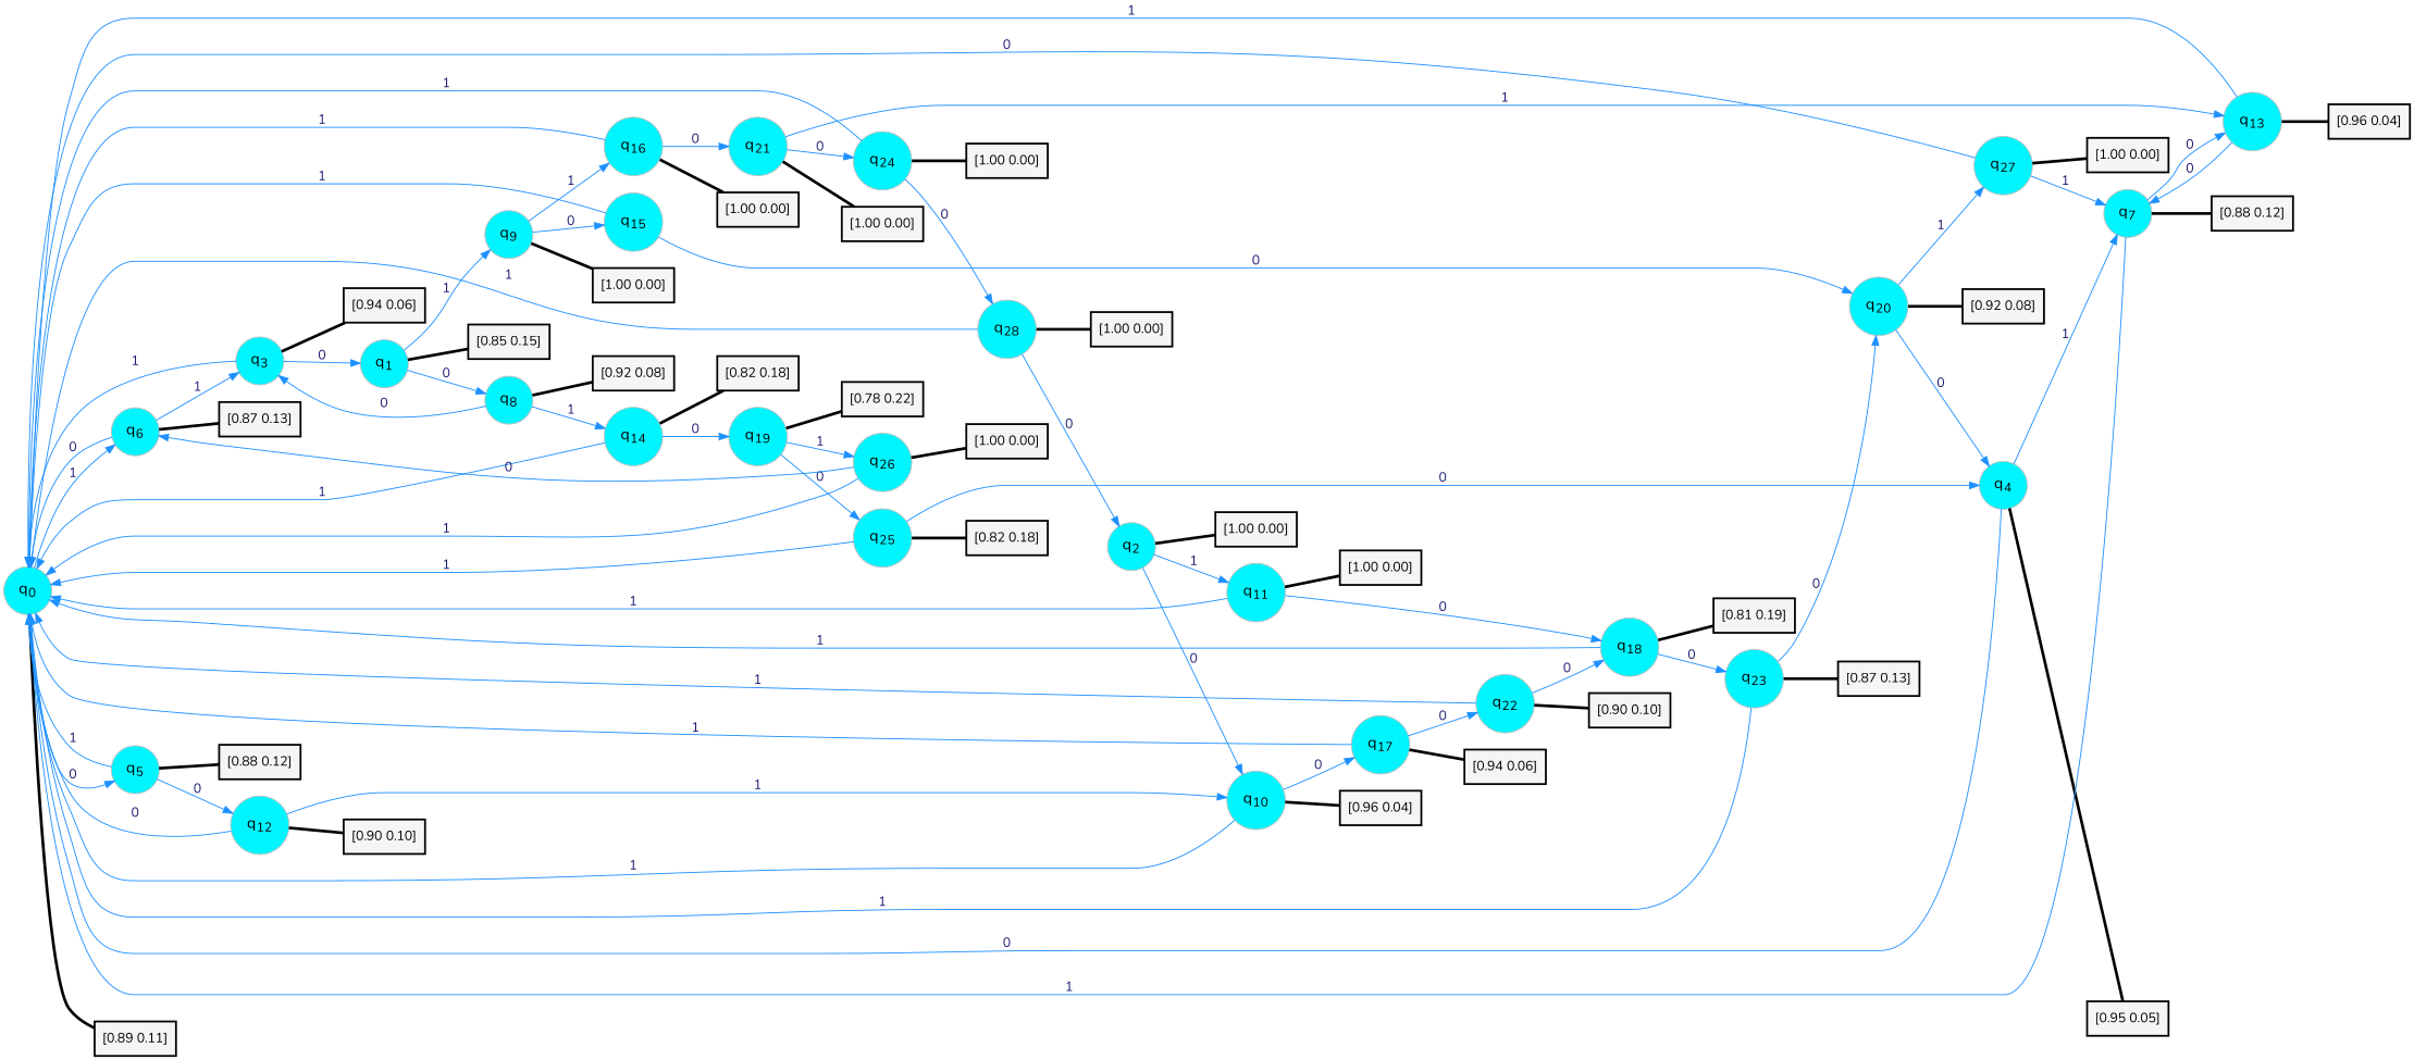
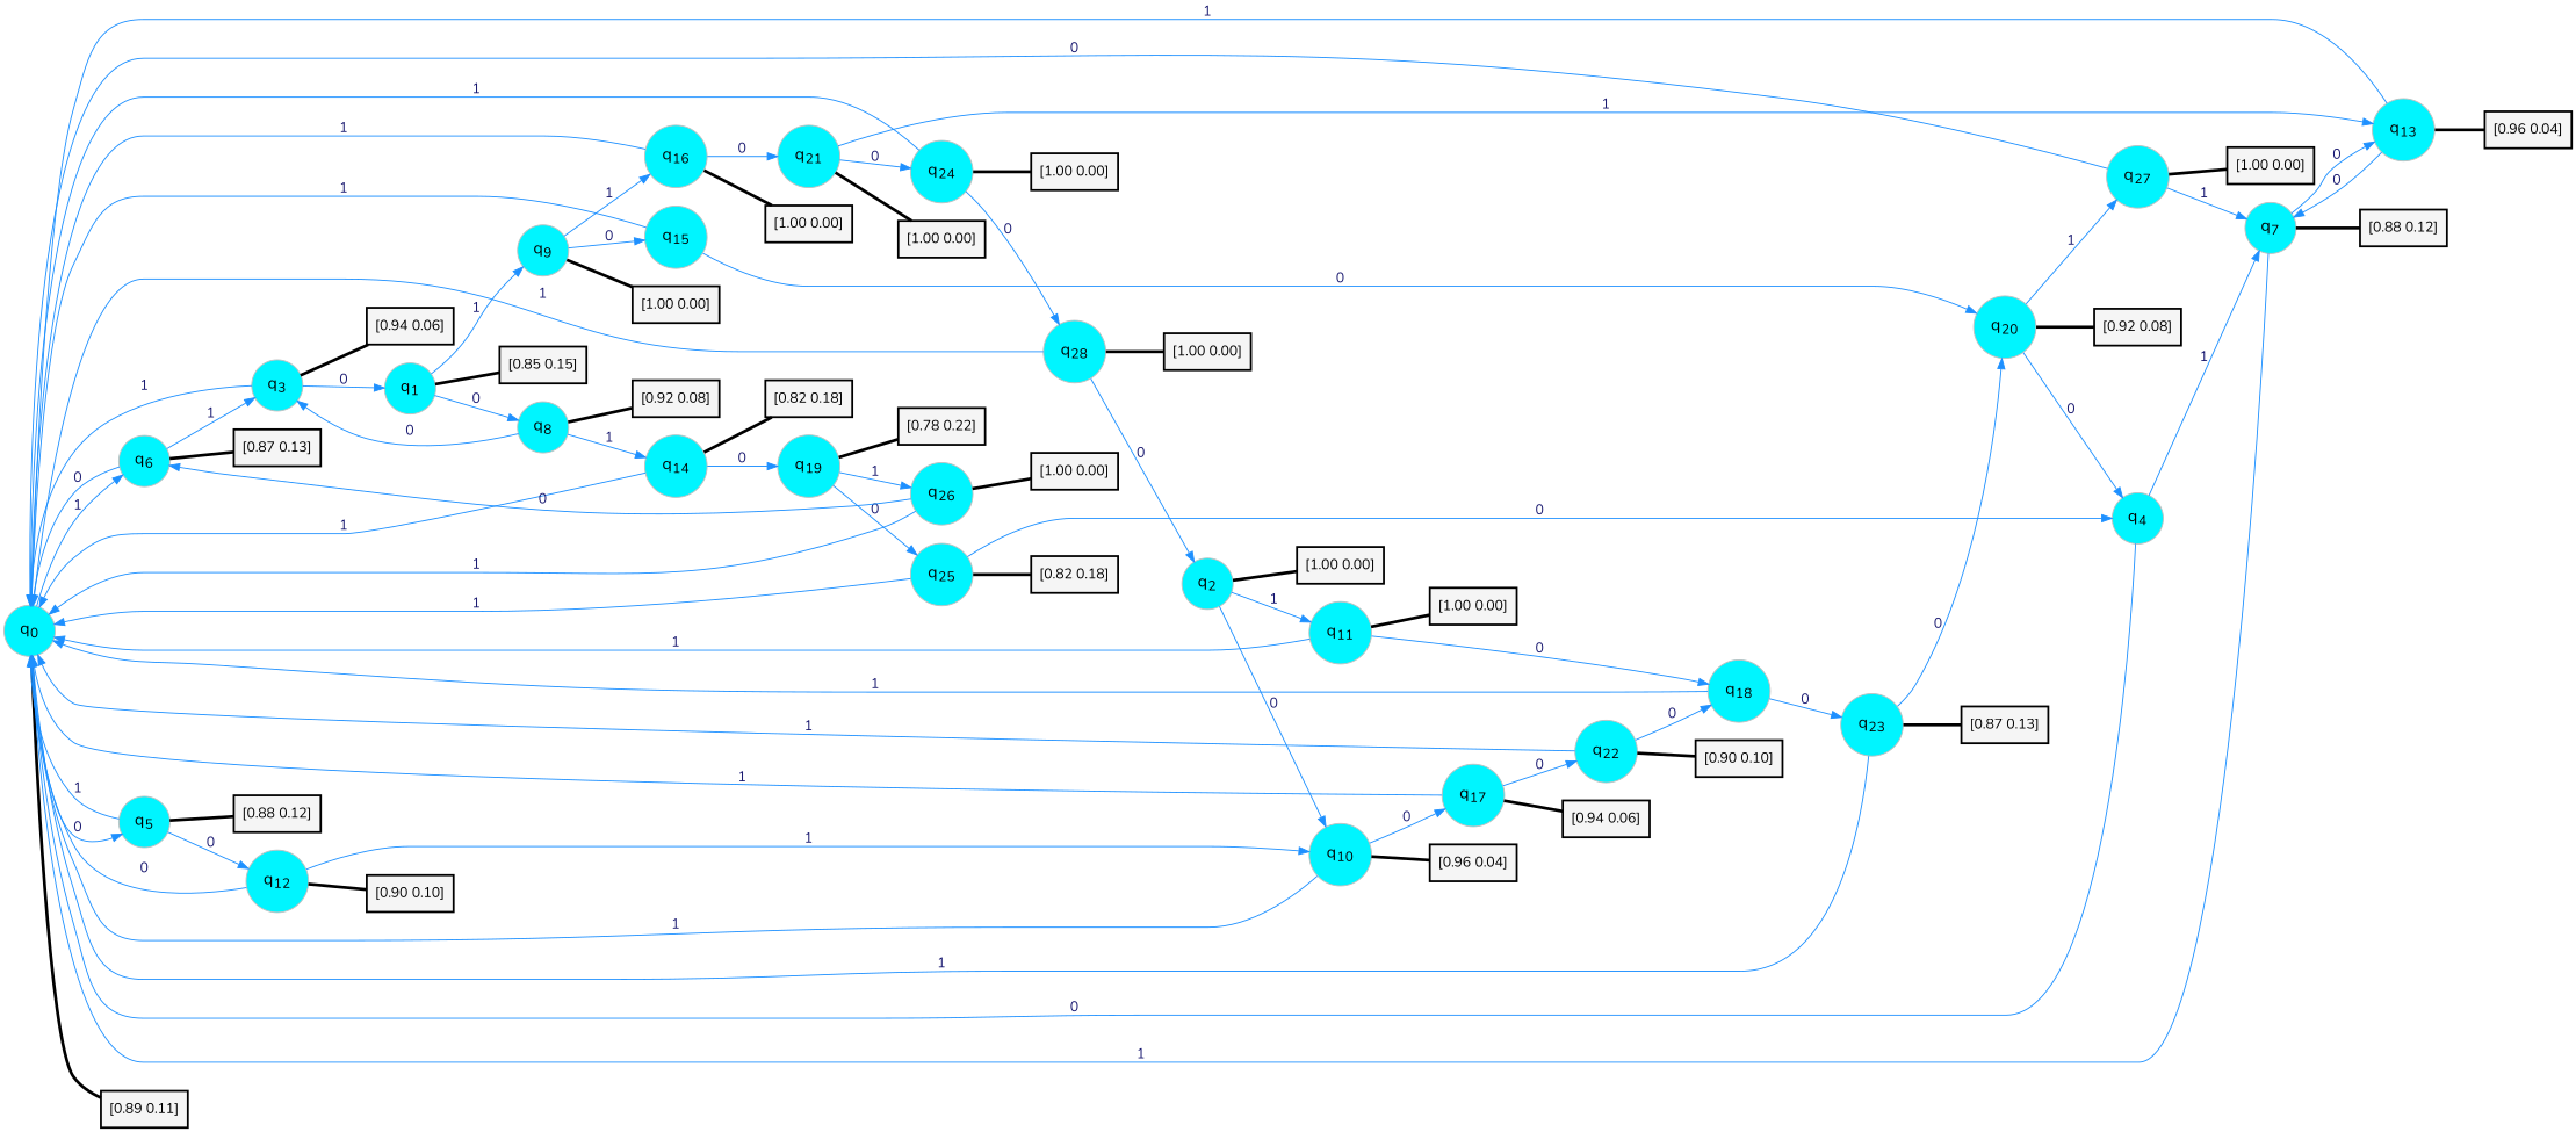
  digraph {
    fontname=Nunito
    rankdir=LR
    node [color=gray fillcolor=turquoise1 fontcolor=black fontname=Nunito fontsize=16 fontweight=bold shape=circle style=filled]
    edge [arrowsize=1 color=dodgerblue1 fontcolor=midnightblue fontname=Nunito fontweight=bold penwidth=1 style=solid weight=20]
    n1 [label=<q<SUB>0</SUB>>]
    n2 [label=<q<SUB>5</SUB>>]
    n3 [label=<q<SUB>6</SUB>>]
    n4 [color=black fillcolor=whitesmoke fontsize=14 label="[0.89 0.11]" penwidth=2 shape=box]
    n5 [label=<q<SUB>12</SUB>>]
    n6 [color=black fillcolor=whitesmoke fontsize=14 label="[0.88 0.12]" penwidth=2 shape=box]
    n7 [label=<q<SUB>3</SUB>>]
    n8 [color=black fillcolor=whitesmoke fontsize=14 label="[0.87 0.13]" penwidth=2 shape=box]
    n9 [label=<q<SUB>1</SUB>>]
    n10 [label=<q<SUB>8</SUB>>]
    n11 [label=<q<SUB>9</SUB>>]
    n12 [color=black fillcolor=whitesmoke fontsize=14 label="[0.85 0.15]" penwidth=2 shape=box]
    n13 [label=<q<SUB>14</SUB>>]
    n14 [color=black fillcolor=whitesmoke fontsize=14 label="[0.92 0.08]" penwidth=2 shape=box]
    n15 [label=<q<SUB>15</SUB>>]
    n16 [label=<q<SUB>16</SUB>>]
    n17 [color=black fillcolor=whitesmoke fontsize=14 label="[1.00 0.00]" penwidth=2 shape=box]
    n18 [label=<q<SUB>2</SUB>>]
    n19 [label=<q<SUB>10</SUB>>]
    n20 [label=<q<SUB>11</SUB>>]
    n21 [color=black fillcolor=whitesmoke fontsize=14 label="[1.00 0.00]" penwidth=2 shape=box]
    n22 [label=<q<SUB>17</SUB>>]
    n23 [color=black fillcolor=whitesmoke fontsize=14 label="[0.96 0.04]" penwidth=2 shape=box]
    n24 [label=<q<SUB>18</SUB>>]
    n25 [color=black fillcolor=whitesmoke fontsize=14 label="[1.00 0.00]" penwidth=2 shape=box]
    n26 [color=black fillcolor=whitesmoke fontsize=14 label="[0.94 0.06]" penwidth=2 shape=box]
    n27 [label=<q<SUB>4</SUB>>]
    n28 [label=<q<SUB>7</SUB>>]
-   n29 [color=black fillcolor=whitesmoke fontsize=14 label="[0.95 0.05]" penwidth=2 shape=box]
    n30 [label=<q<SUB>13</SUB>>]
    n31 [color=black fillcolor=whitesmoke fontsize=14 label="[0.88 0.12]" penwidth=2 shape=box]
    n32 [color=black fillcolor=whitesmoke fontsize=14 label="[0.90 0.10]" penwidth=2 shape=box]
    n33 [color=black fillcolor=whitesmoke fontsize=14 label="[0.96 0.04]" penwidth=2 shape=box]
    n34 [label=<q<SUB>19</SUB>>]
    n35 [color=black fillcolor=whitesmoke fontsize=14 label="[0.82 0.18]" penwidth=2 shape=box]
    n36 [label=<q<SUB>20</SUB>>]
    n37 [label=<q<SUB>21</SUB>>]
    n38 [color=black fillcolor=whitesmoke fontsize=14 label="[1.00 0.00]" penwidth=2 shape=box]
    n39 [label=<q<SUB>22</SUB>>]
    n40 [color=black fillcolor=whitesmoke fontsize=14 label="[0.94 0.06]" penwidth=2 shape=box]
    n41 [label=<q<SUB>23</SUB>>]
-   n42 [color=black fillcolor=whitesmoke fontsize=14 label="[0.81 0.19]" penwidth=2 shape=box]
    n43 [label=<q<SUB>25</SUB>>]
    n44 [label=<q<SUB>26</SUB>>]
    n45 [color=black fillcolor=whitesmoke fontsize=14 label="[0.78 0.22]" penwidth=2 shape=box]
    n46 [label=<q<SUB>27</SUB>>]
    n47 [color=black fillcolor=whitesmoke fontsize=14 label="[0.92 0.08]" penwidth=2 shape=box]
    n48 [label=<q<SUB>24</SUB>>]
    n49 [color=black fillcolor=whitesmoke fontsize=14 label="[1.00 0.00]" penwidth=2 shape=box]
    n50 [color=black fillcolor=whitesmoke fontsize=14 label="[0.90 0.10]" penwidth=2 shape=box]
    n51 [color=black fillcolor=whitesmoke fontsize=14 label="[0.87 0.13]" penwidth=2 shape=box]
    n52 [color=black fillcolor=whitesmoke fontsize=14 label="[0.82 0.18]" penwidth=2 shape=box]
    n53 [color=black fillcolor=whitesmoke fontsize=14 label="[1.00 0.00]" penwidth=2 shape=box]
    n54 [color=black fillcolor=whitesmoke fontsize=14 label="[1.00 0.00]" penwidth=2 shape=box]
    n55 [label=<q<SUB>28</SUB>>]
    n56 [color=black fillcolor=whitesmoke fontsize=14 label="[1.00 0.00]" penwidth=2 shape=box]
    n57 [color=black fillcolor=whitesmoke fontsize=14 label="[1.00 0.00]" penwidth=2 shape=box]
    n1 -> n2 [label=0]
    n1 -> n3 [label=1]
    n1 -> n4 [arrowhead=none color=black penwidth=3]
    n2 -> n1 [label=1]
    n2 -> n5 [label=0]
    n2 -> n6 [arrowhead=none color=black penwidth=3]
    n3 -> n1 [label=0]
    n3 -> n7 [label=1]
    n3 -> n8 [arrowhead=none color=black penwidth=3]
    n5 -> n1 [label=0]
    n5 -> n19 [label=1]
    n5 -> n32 [arrowhead=none color=black penwidth=3]
    n7 -> n1 [label=1]
    n7 -> n9 [label=0]
    n7 -> n26 [arrowhead=none color=black penwidth=3]
    n9 -> n10 [label=0]
    n9 -> n11 [label=1]
    n9 -> n12 [arrowhead=none color=black penwidth=3]
    n10 -> n7 [label=0]
    n10 -> n13 [label=1]
    n10 -> n14 [arrowhead=none color=black penwidth=3]
    n11 -> n15 [label=0]
    n11 -> n16 [label=1]
    n11 -> n17 [arrowhead=none color=black penwidth=3]
    n13 -> n1 [label=1]
    n13 -> n34 [label=0]
    n13 -> n35 [arrowhead=none color=black penwidth=3]
    n15 -> n1 [label=1]
    n15 -> n36 [label=0]
    n16 -> n1 [label=1]
    n16 -> n37 [label=0]
    n16 -> n38 [arrowhead=none color=black penwidth=3]
    n18 -> n19 [label=0]
    n18 -> n20 [label=1]
    n18 -> n21 [arrowhead=none color=black penwidth=3]
    n19 -> n1 [label=1]
    n19 -> n22 [label=0]
    n19 -> n23 [arrowhead=none color=black penwidth=3]
    n20 -> n1 [label=1]
    n20 -> n24 [label=0]
    n20 -> n25 [arrowhead=none color=black penwidth=3]
    n22 -> n1 [label=1]
    n22 -> n39 [label=0]
    n22 -> n40 [arrowhead=none color=black penwidth=3]
    n24 -> n1 [label=1]
    n24 -> n41 [label=0]
-   n24 -> n42 [arrowhead=none color=black penwidth=3]
    n27 -> n1 [label=0]
    n27 -> n28 [label=1]
-   n27 -> n29 [arrowhead=none color=black penwidth=3]
    n28 -> n1 [label=1]
    n28 -> n30 [label=0]
    n28 -> n31 [arrowhead=none color=black penwidth=3]
    n30 -> n1 [label=1]
    n30 -> n28 [label=0]
    n30 -> n33 [arrowhead=none color=black penwidth=3]
    n34 -> n43 [label=0]
    n34 -> n44 [label=1]
    n34 -> n45 [arrowhead=none color=black penwidth=3]
    n36 -> n27 [label=0]
    n36 -> n46 [label=1]
    n36 -> n47 [arrowhead=none color=black penwidth=3]
    n37 -> n30 [label=1]
    n37 -> n48 [label=0]
    n37 -> n49 [arrowhead=none color=black penwidth=3]
    n39 -> n1 [label=1]
    n39 -> n24 [label=0]
    n39 -> n50 [arrowhead=none color=black penwidth=3]
    n41 -> n1 [label=1]
    n41 -> n36 [label=0]
    n41 -> n51 [arrowhead=none color=black penwidth=3]
    n43 -> n1 [label=1]
    n43 -> n27 [label=0]
    n43 -> n52 [arrowhead=none color=black penwidth=3]
    n44 -> n1 [label=1]
    n44 -> n3 [label=0]
    n44 -> n53 [arrowhead=none color=black penwidth=3]
    n46 -> n1 [label=0]
    n46 -> n28 [label=1]
    n46 -> n54 [arrowhead=none color=black penwidth=3]
    n48 -> n1 [label=1]
    n48 -> n55 [label=0]
    n48 -> n56 [arrowhead=none color=black penwidth=3]
    n55 -> n1 [label=1]
    n55 -> n18 [label=0]
    n55 -> n57 [arrowhead=none color=black penwidth=3]
  }
